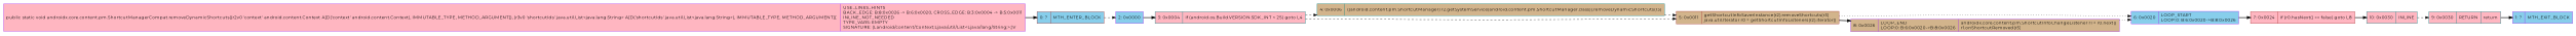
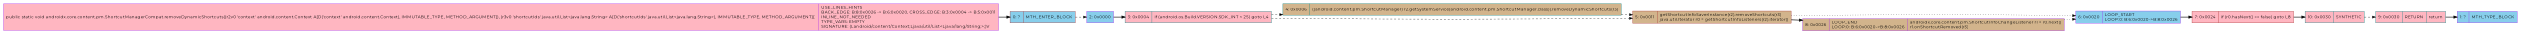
  digraph {
    fontname=Montserrat
    rankdir=LR
    node [color=purple fillcolor=lightpink fontname=Montserrat shape=record style=filled]
    edge [fontname=Montserrat style=bold]
    n1 [color=brown fillcolor=skyblue label="{0\:\ ?|MTH_ENTER_BLOCK\l}"]
    n2 [fillcolor=skyblue label="{2\:\ 0x0000}"]
    n3 [color=teal label="{3\:\ 0x0004|if (android.os.Build.VERSION.SDK_INT \< 25) goto L4\l}"]
    n4 [color=teal fillcolor=tan label="{4\:\ 0x0006|((android.content.pm.ShortcutManager) r2.getSystemService(android.content.pm.ShortcutManager.class)).removeDynamicShortcuts(r3)\l}"]
    n5 [color=brown fillcolor=tan label="{5\:\ 0x0011|getShortcutInfoSaverInstance(r2).removeShortcuts(r3)\ljava.util.Iterator r0 = getShortcutInfoListeners(r2).iterator()\l}"]
    n6 [fillcolor=skyblue label="{6\:\ 0x0020|LOOP_START\lLOOP:0: B:6:0x0020\-\>B:8:0x0026\l}"]
    n7 [fillcolor=tan label="{8\:\ 0x0026|LOOP_END\lLOOP:0: B:6:0x0020\-\>B:8:0x0026\l|androidx.core.content.pm.ShortcutInfoChangeListener r1 = r0.next()\lr1.onShortcutRemoved(r3)\l}"]
    n8 [color=brown label="{7\:\ 0x0024|if (r0.hasNext() == false) goto L8\l}"]
-   n9 [color=teal label="{10\:\ 0x0030|INLINE\l}"]
+   n9 [color=teal label="{10\:\ 0x0030|SYNTHETIC\l}"]
    n10 [color=teal label="{9\:\ 0x0030|RETURN\l|return\l}"]
-   n11 [fillcolor=skyblue label="{1\:\ ?|MTH_EXIT_BLOCK\l}"]
+   n11 [fillcolor=skyblue label="{1\:\ ?|MTH_TYPE_BLOCK\l}"]
    n12 [label="{public static void androidx.core.content.pm.ShortcutManagerCompat.removeDynamicShortcuts((r2v0 'context' android.content.Context A[D('context' android.content.Context), IMMUTABLE_TYPE, METHOD_ARGUMENT]), (r3v0 'shortcutIds' java.util.List\<java.lang.String\> A[D('shortcutIds' java.util.List\<java.lang.String\>), IMMUTABLE_TYPE, METHOD_ARGUMENT]))  | USE_LINES_HINTS\lBACK_EDGE: B:8:0x0026 \-\> B:6:0x0020, CROSS_EDGE: B:3:0x0004 \-\> B:5:0x0011\lINLINE_NOT_NEEDED\lTYPE_VARS: EMPTY\lSIGNATURE: (Landroid\/content\/Context;Ljava\/util\/List\<Ljava\/lang\/String;\>;)V\l}"]
    n1 -> n2 [style=dashed]
    n2 -> n3
    n3 -> n4 [style=dashed]
    n3 -> n5 [style=dashed]
    n4 -> n5 [style=dashed]
    n5 -> n6 [style=dotted]
    n5 -> n7
    n6 -> n8
    n7 -> n6 [style=dotted]
    n8 -> n9
    n9 -> n10 [style=dashed]
    n10 -> n11
    n12 -> n1
  }
